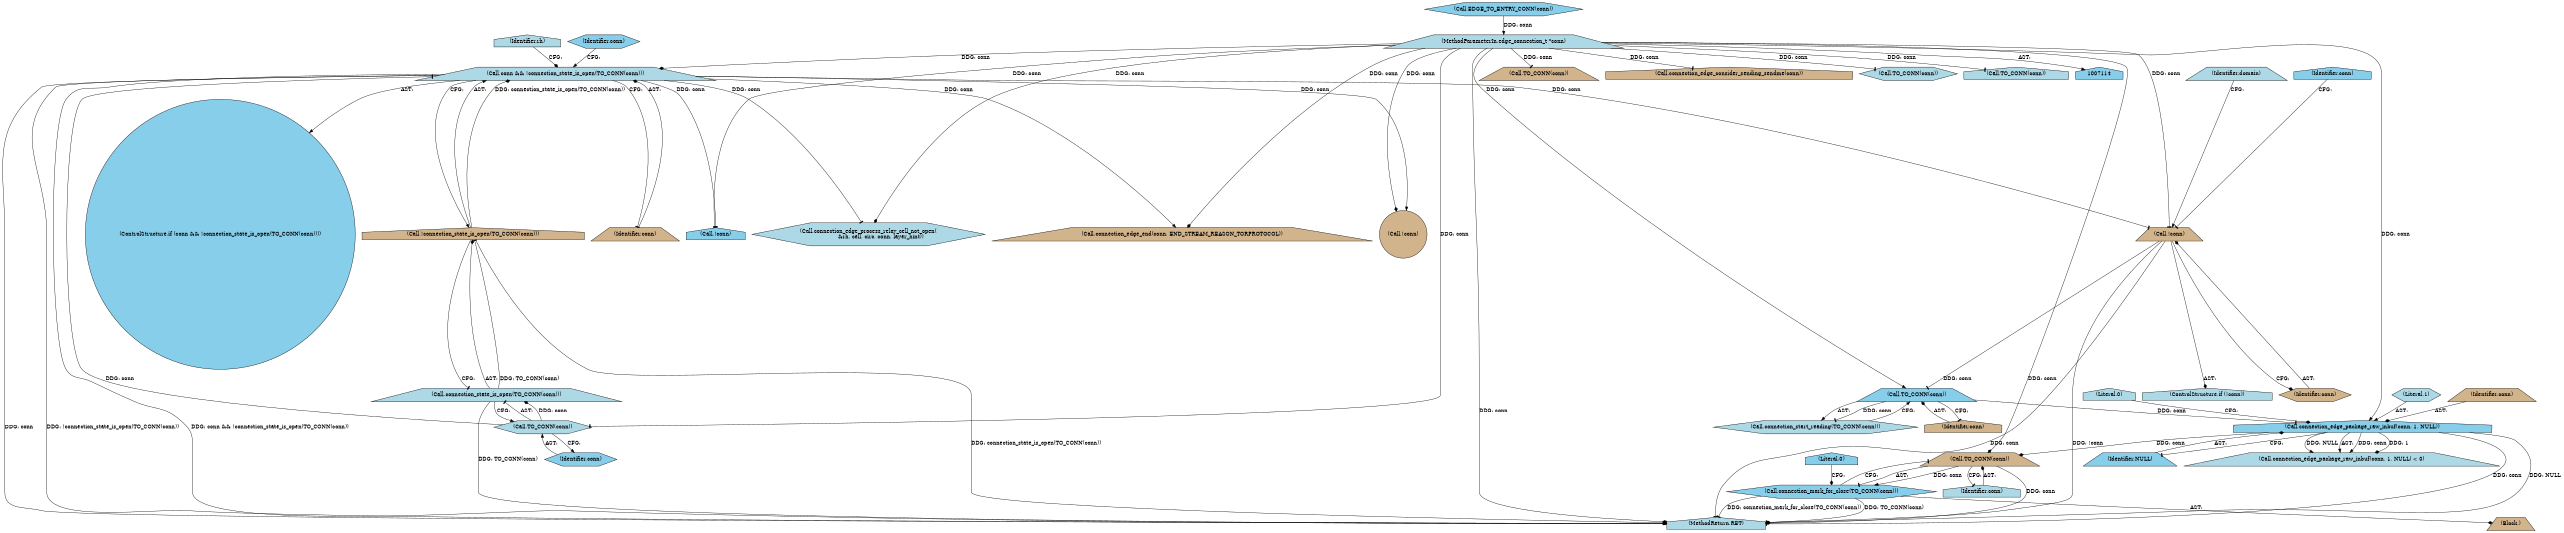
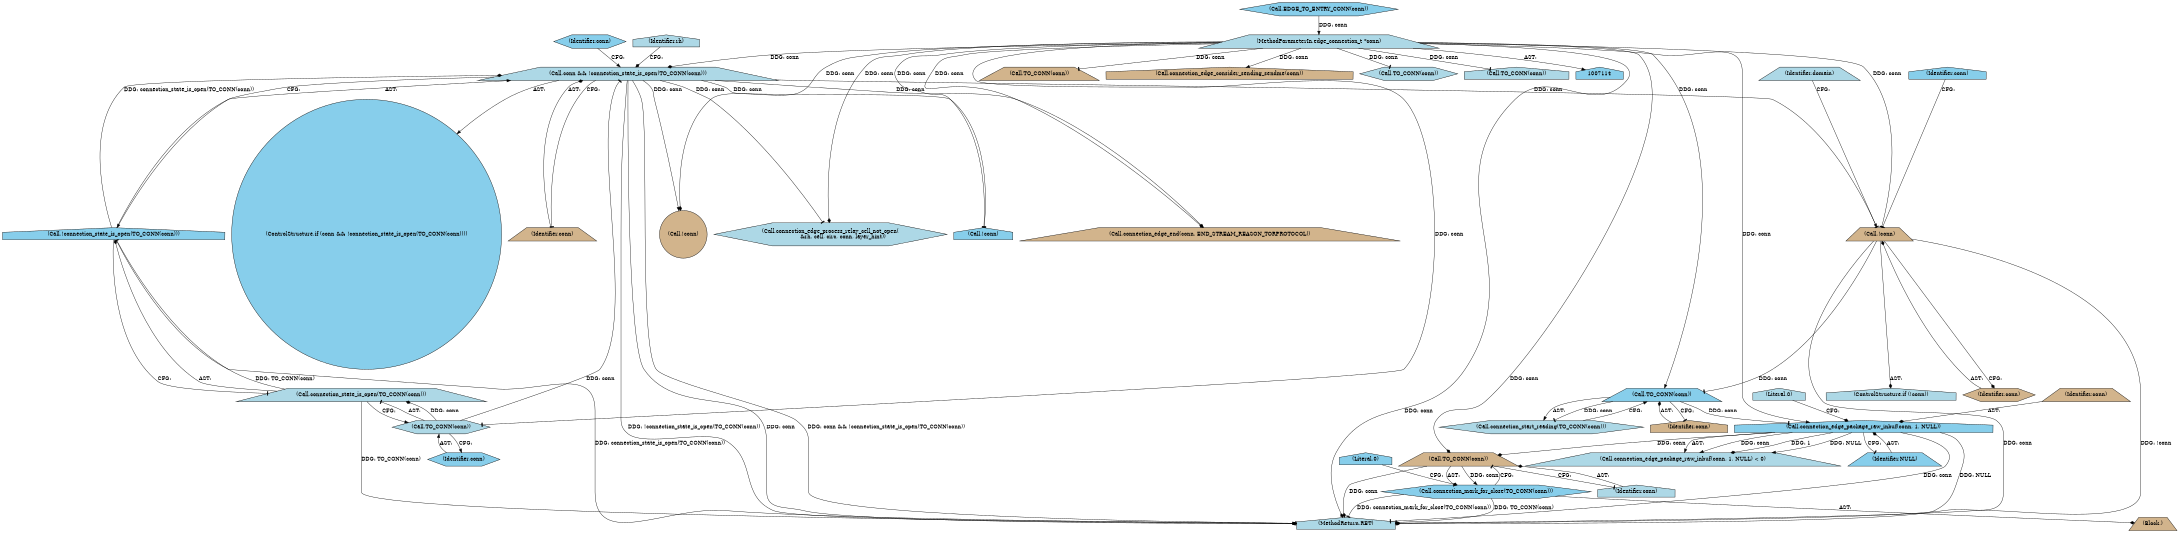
  digraph {
    node [fillcolor=lightblue shape=trapezium style=filled]
    edge [arrowhead=tee]
    n1 [fillcolor=tan label="(Call,TO_CONN(conn))"]
    n2 [fillcolor=skyblue label="(Call,connection_mark_for_close(TO_CONN(conn)))" shape=hexagon]
    n3 [label="(MethodReturn,RET)" shape=house]
    n4 [label="(Identifier,conn)" shape=house]
    n5 [fillcolor=tan label="(Block,)"]
    n6 [fillcolor=skyblue label="(Call,connection_edge_package_raw_inbuf(conn, 1, NULL))" shape=house]
    n7 [fillcolor=skyblue label="(Identifier,NULL)"]
    n8 [label="(Call,connection_edge_package_raw_inbuf(conn, 1, NULL) < 0)"]
    n9 [fillcolor=skyblue label="(Call,TO_CONN(conn))"]
    n10 [label="(Call,connection_start_reading(TO_CONN(conn)))" shape=hexagon]
    n11 [fillcolor=tan label="(Identifier,conn)" shape=house]
    n12 [fillcolor=tan label="(Call,!conn)"]
    n13 [label="(ControlStructure,if (!conn))" shape=house]
    n14 [fillcolor=tan label="(Identifier,conn)" shape=hexagon]
    n15 [label="(Call,conn && !connection_state_is_open(TO_CONN(conn)))"]
-   n16 [fillcolor=tan label="(Call,!connection_state_is_open(TO_CONN(conn)))" shape=house]
+   n16 [fillcolor=skyblue label="(Call,!connection_state_is_open(TO_CONN(conn)))" shape=house]
    n17 [label="(Call,connection_edge_process_relay_cell_not_open(\n               &rh, cell, circ, conn, layer_hint))" shape=hexagon]
    n18 [fillcolor=tan label="(Call,connection_edge_end(conn, END_STREAM_REASON_TORPROTOCOL))"]
    n19 [fillcolor=tan label="(Identifier,conn)"]
    n20 [fillcolor=tan label="(Call,!conn)" shape=circle]
    n21 [fillcolor=skyblue label="(ControlStructure,if (conn && !connection_state_is_open(TO_CONN(conn))))" shape=circle]
    n22 [fillcolor=skyblue label="(Call,!conn)" shape=house]
    n23 [label="(Call,connection_state_is_open(TO_CONN(conn)))"]
    n24 [label="(Call,TO_CONN(conn))" shape=hexagon]
    n25 [fillcolor=skyblue label="(Identifier,conn)" shape=hexagon]
    n26 [label="(MethodParameterIn,edge_connection_t *conn)"]
    n27 [fillcolor=tan label="(Call,TO_CONN(conn))"]
    n28 [fillcolor=tan label="(Call,connection_edge_consider_sending_sendme(conn))" shape=house]
    n29 [label="(Call,TO_CONN(conn))" shape=hexagon]
    n30 [label="(Call,TO_CONN(conn))" shape=house]
    n31 [fillcolor=skyblue label=1007114 shape=house]
    n32 [fillcolor=skyblue label="(Call,EDGE_TO_ENTRY_CONN(conn))" shape=hexagon]
-   n33 [label="(Literal,1)" shape=hexagon]
    n34 [label="(Identifier,domain)"]
    n35 [label="(Identifier,rh)" shape=house]
    n36 [fillcolor=tan label="(Identifier,conn)"]
    n37 [label="(Literal,0)" shape=house]
    n38 [fillcolor=skyblue label="(Literal,0)" shape=house]
    n39 [fillcolor=skyblue label="(Identifier,conn)" shape=house]
    n40 [fillcolor=skyblue label="(Identifier,conn)" shape=hexagon]
    n1 -> n2 [label="AST: "]
    n1 -> n2 [arrowhead=normal label="DDG: conn"]
    n1 -> n3 [arrowhead=diamond label="DDG: conn"]
    n1 -> n4 [label="CFG: "]
    n2 -> n1 [label="CFG: "]
    n2 -> n3 [label="DDG: TO_CONN(conn)"]
    n2 -> n3 [label="DDG: connection_mark_for_close(TO_CONN(conn))"]
    n2 -> n5 [arrowhead=diamond label="AST: "]
    n4 -> n1 [arrowhead=diamond label="AST: "]
    n6 -> n1 [arrowhead=diamond label="DDG: conn"]
    n6 -> n3 [arrowhead=diamond label="DDG: NULL"]
    n6 -> n3 [label="DDG: conn"]
    n6 -> n7 [label="CFG: "]
    n6 -> n8 [arrowhead=normal label="AST: "]
    n6 -> n8 [arrowhead=normal label="DDG: conn"]
    n6 -> n8 [arrowhead=diamond label="DDG: 1"]
    n6 -> n8 [arrowhead=normal label="DDG: NULL"]
    n7 -> n6 [arrowhead=diamond label="AST: "]
    n9 -> n6 [label="DDG: conn"]
    n9 -> n10 [arrowhead=normal label="AST: "]
    n9 -> n10 [label="DDG: conn"]
    n9 -> n11 [label="CFG: "]
    n10 -> n9 [arrowhead=normal label="CFG: "]
    n11 -> n9 [arrowhead=diamond label="AST: "]
    n12 -> n3 [label="DDG: conn"]
    n12 -> n3 [arrowhead=diamond label="DDG: !conn"]
    n12 -> n9 [label="DDG: conn"]
    n12 -> n13 [arrowhead=diamond label="AST: "]
    n12 -> n14 [arrowhead=diamond label="CFG: "]
    n14 -> n12 [arrowhead=diamond label="AST: "]
    n15 -> n3 [arrowhead=diamond label="DDG: conn"]
    n15 -> n3 [arrowhead=normal label="DDG: !connection_state_is_open(TO_CONN(conn))"]
    n15 -> n3 [arrowhead=normal label="DDG: conn && !connection_state_is_open(TO_CONN(conn))"]
    n15 -> n12 [label="DDG: conn"]
    n15 -> n16 [arrowhead=normal label="CFG: "]
    n15 -> n17 [label="DDG: conn"]
    n15 -> n18 [arrowhead=normal label="DDG: conn"]
    n15 -> n19 [label="CFG: "]
    n15 -> n20 [arrowhead=normal label="DDG: conn"]
    n15 -> n21 [arrowhead=normal label="AST: "]
    n15 -> n22 [label="DDG: conn"]
    n16 -> n3 [label="DDG: connection_state_is_open(TO_CONN(conn))"]
    n16 -> n15 [arrowhead=normal label="AST: "]
    n16 -> n15 [arrowhead=diamond label="DDG: connection_state_is_open(TO_CONN(conn))"]
    n16 -> n23 [label="CFG: "]
    n19 -> n15 [arrowhead=diamond label="AST: "]
    n23 -> n3 [arrowhead=normal label="DDG: TO_CONN(conn)"]
    n23 -> n16 [arrowhead=diamond label="AST: "]
    n23 -> n16 [label="DDG: TO_CONN(conn)"]
    n23 -> n24 [arrowhead=normal label="CFG: "]
    n24 -> n15 [label="DDG: conn"]
    n24 -> n23 [label="AST: "]
    n24 -> n23 [arrowhead=diamond label="DDG: conn"]
    n24 -> n25 [arrowhead=normal label="CFG: "]
    n25 -> n24 [arrowhead=normal label="AST: "]
    n26 -> n1 [arrowhead=diamond label="DDG: conn"]
    n26 -> n3 [arrowhead=diamond label="DDG: conn"]
    n26 -> n6 [arrowhead=normal label="DDG: conn"]
    n26 -> n9 [arrowhead=normal label="DDG: conn"]
    n26 -> n12 [label="DDG: conn"]
    n26 -> n15 [arrowhead=diamond label="DDG: conn"]
    n26 -> n17 [arrowhead=diamond label="DDG: conn"]
    n26 -> n18 [arrowhead=diamond label="DDG: conn"]
    n26 -> n20 [arrowhead=diamond label="DDG: conn"]
    n26 -> n22 [label="DDG: conn"]
    n26 -> n24 [label="DDG: conn"]
    n26 -> n27 [label="DDG: conn"]
-   n26 -> n28 [label="DDG: conn"]
+   n26 -> n28 [arrowhead=normal label="DDG: conn"]
    n26 -> n29 [label="DDG: conn"]
    n26 -> n30 [label="DDG: conn"]
    n26 -> n31 [arrowhead=normal label="AST: "]
    n32 -> n26 [arrowhead=normal label="DDG: conn"]
-   n33 -> n6 [arrowhead=normal label="AST: "]
    n34 -> n12 [arrowhead=normal label="CFG: "]
    n35 -> n15 [arrowhead=diamond label="CFG: "]
    n36 -> n6 [arrowhead=diamond label="AST: "]
    n37 -> n6 [arrowhead=diamond label="CFG: "]
    n38 -> n2 [arrowhead=diamond label="CFG: "]
    n39 -> n12 [label="CFG: "]
    n40 -> n15 [arrowhead=normal label="CFG: "]
  }
